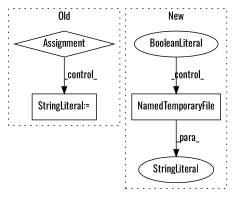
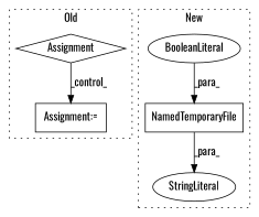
  digraph {
    fontname=Oswald
    node [fontname=Oswald shape=box]
    edge [fontname=Oswald]
    n1 [a=25 l="4,2" label=Assignment s="937,956" shape=diamond]
-   n2 [a=7 l=1 label="StringLiteral:=" s=1032]
+   n2 [a=7 l=1 label="Assignment:=" s=1032]
    n3 [a=32 l="19,1" label=NamedTemporaryFile s="899,959"]
    n4 [a=45 l=18 label=StringLiteral s=918 shape=ellipse]
    n5 [a=9 l=5 label=BooleanLiteral s=954 shape=ellipse]
    subgraph cluster_1 {
      label=Old
      style=dotted
      n1
      n2
    }
    subgraph cluster_2 {
      label=New
      style=dotted
      n3
      n4
      n5
    }
    n1 -> n2 [label=_control_]
    n3 -> n4 [label=_para_]
-   n5 -> n3 [label=_control_]
+   n5 -> n3 [label=_para_]
  }
